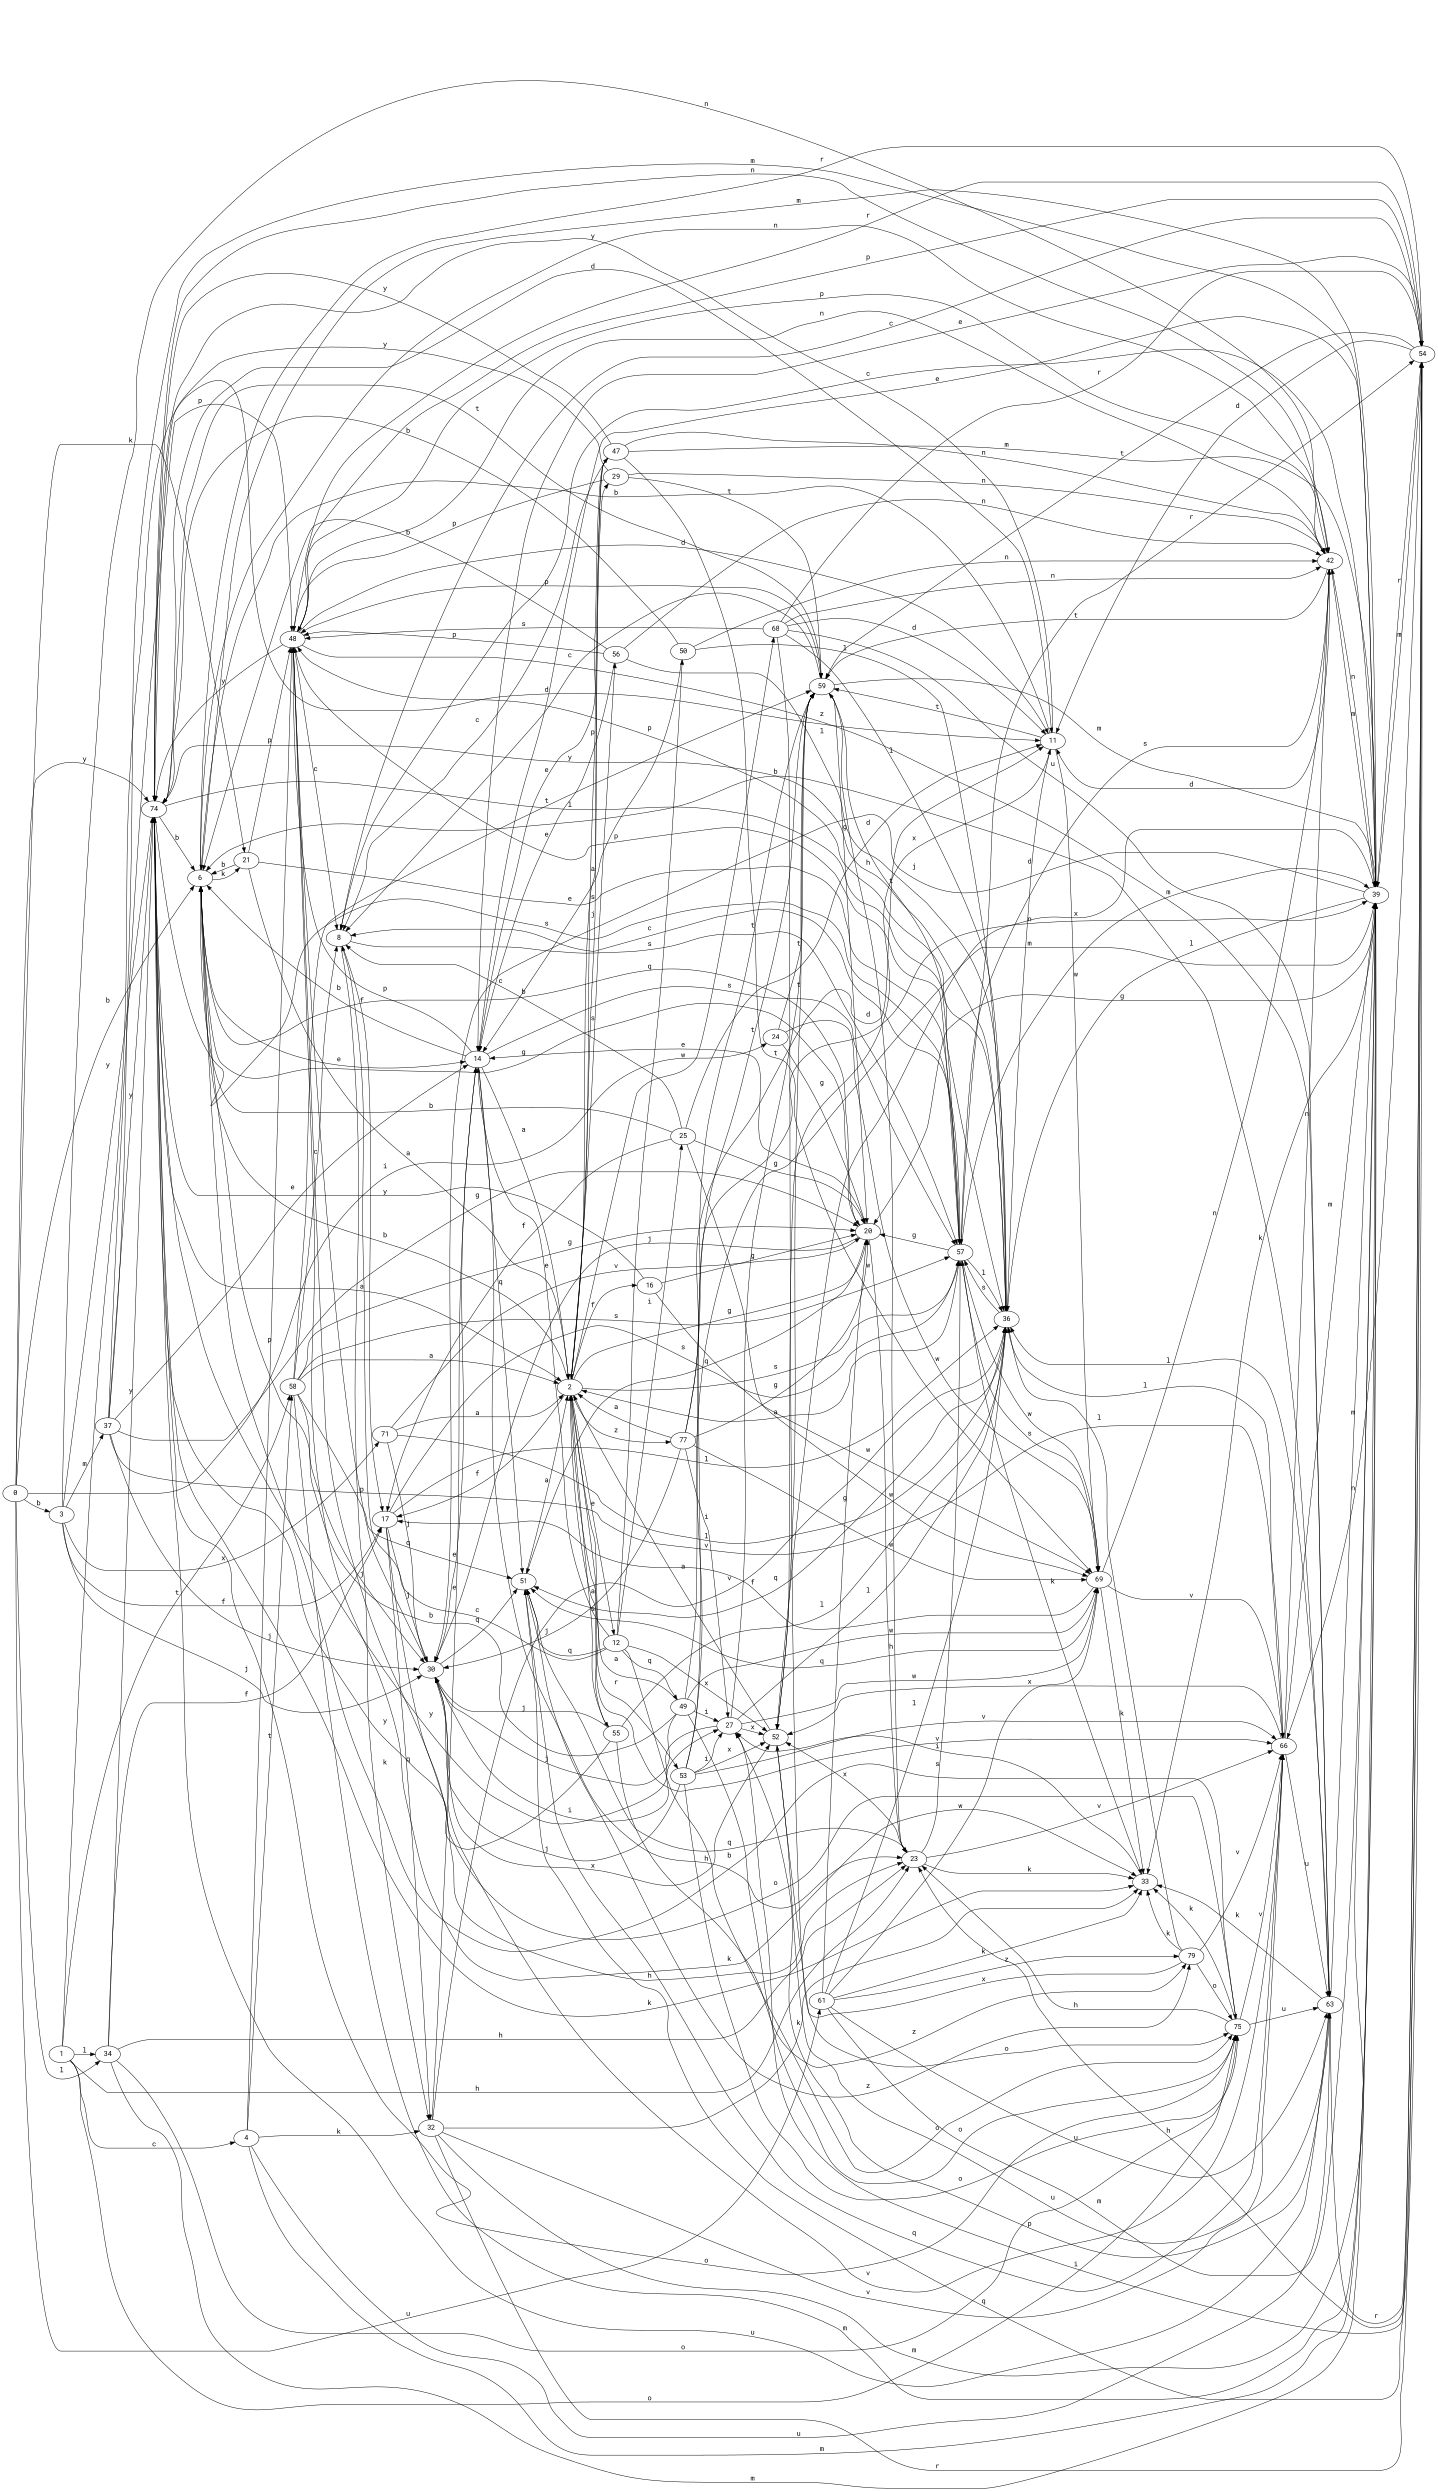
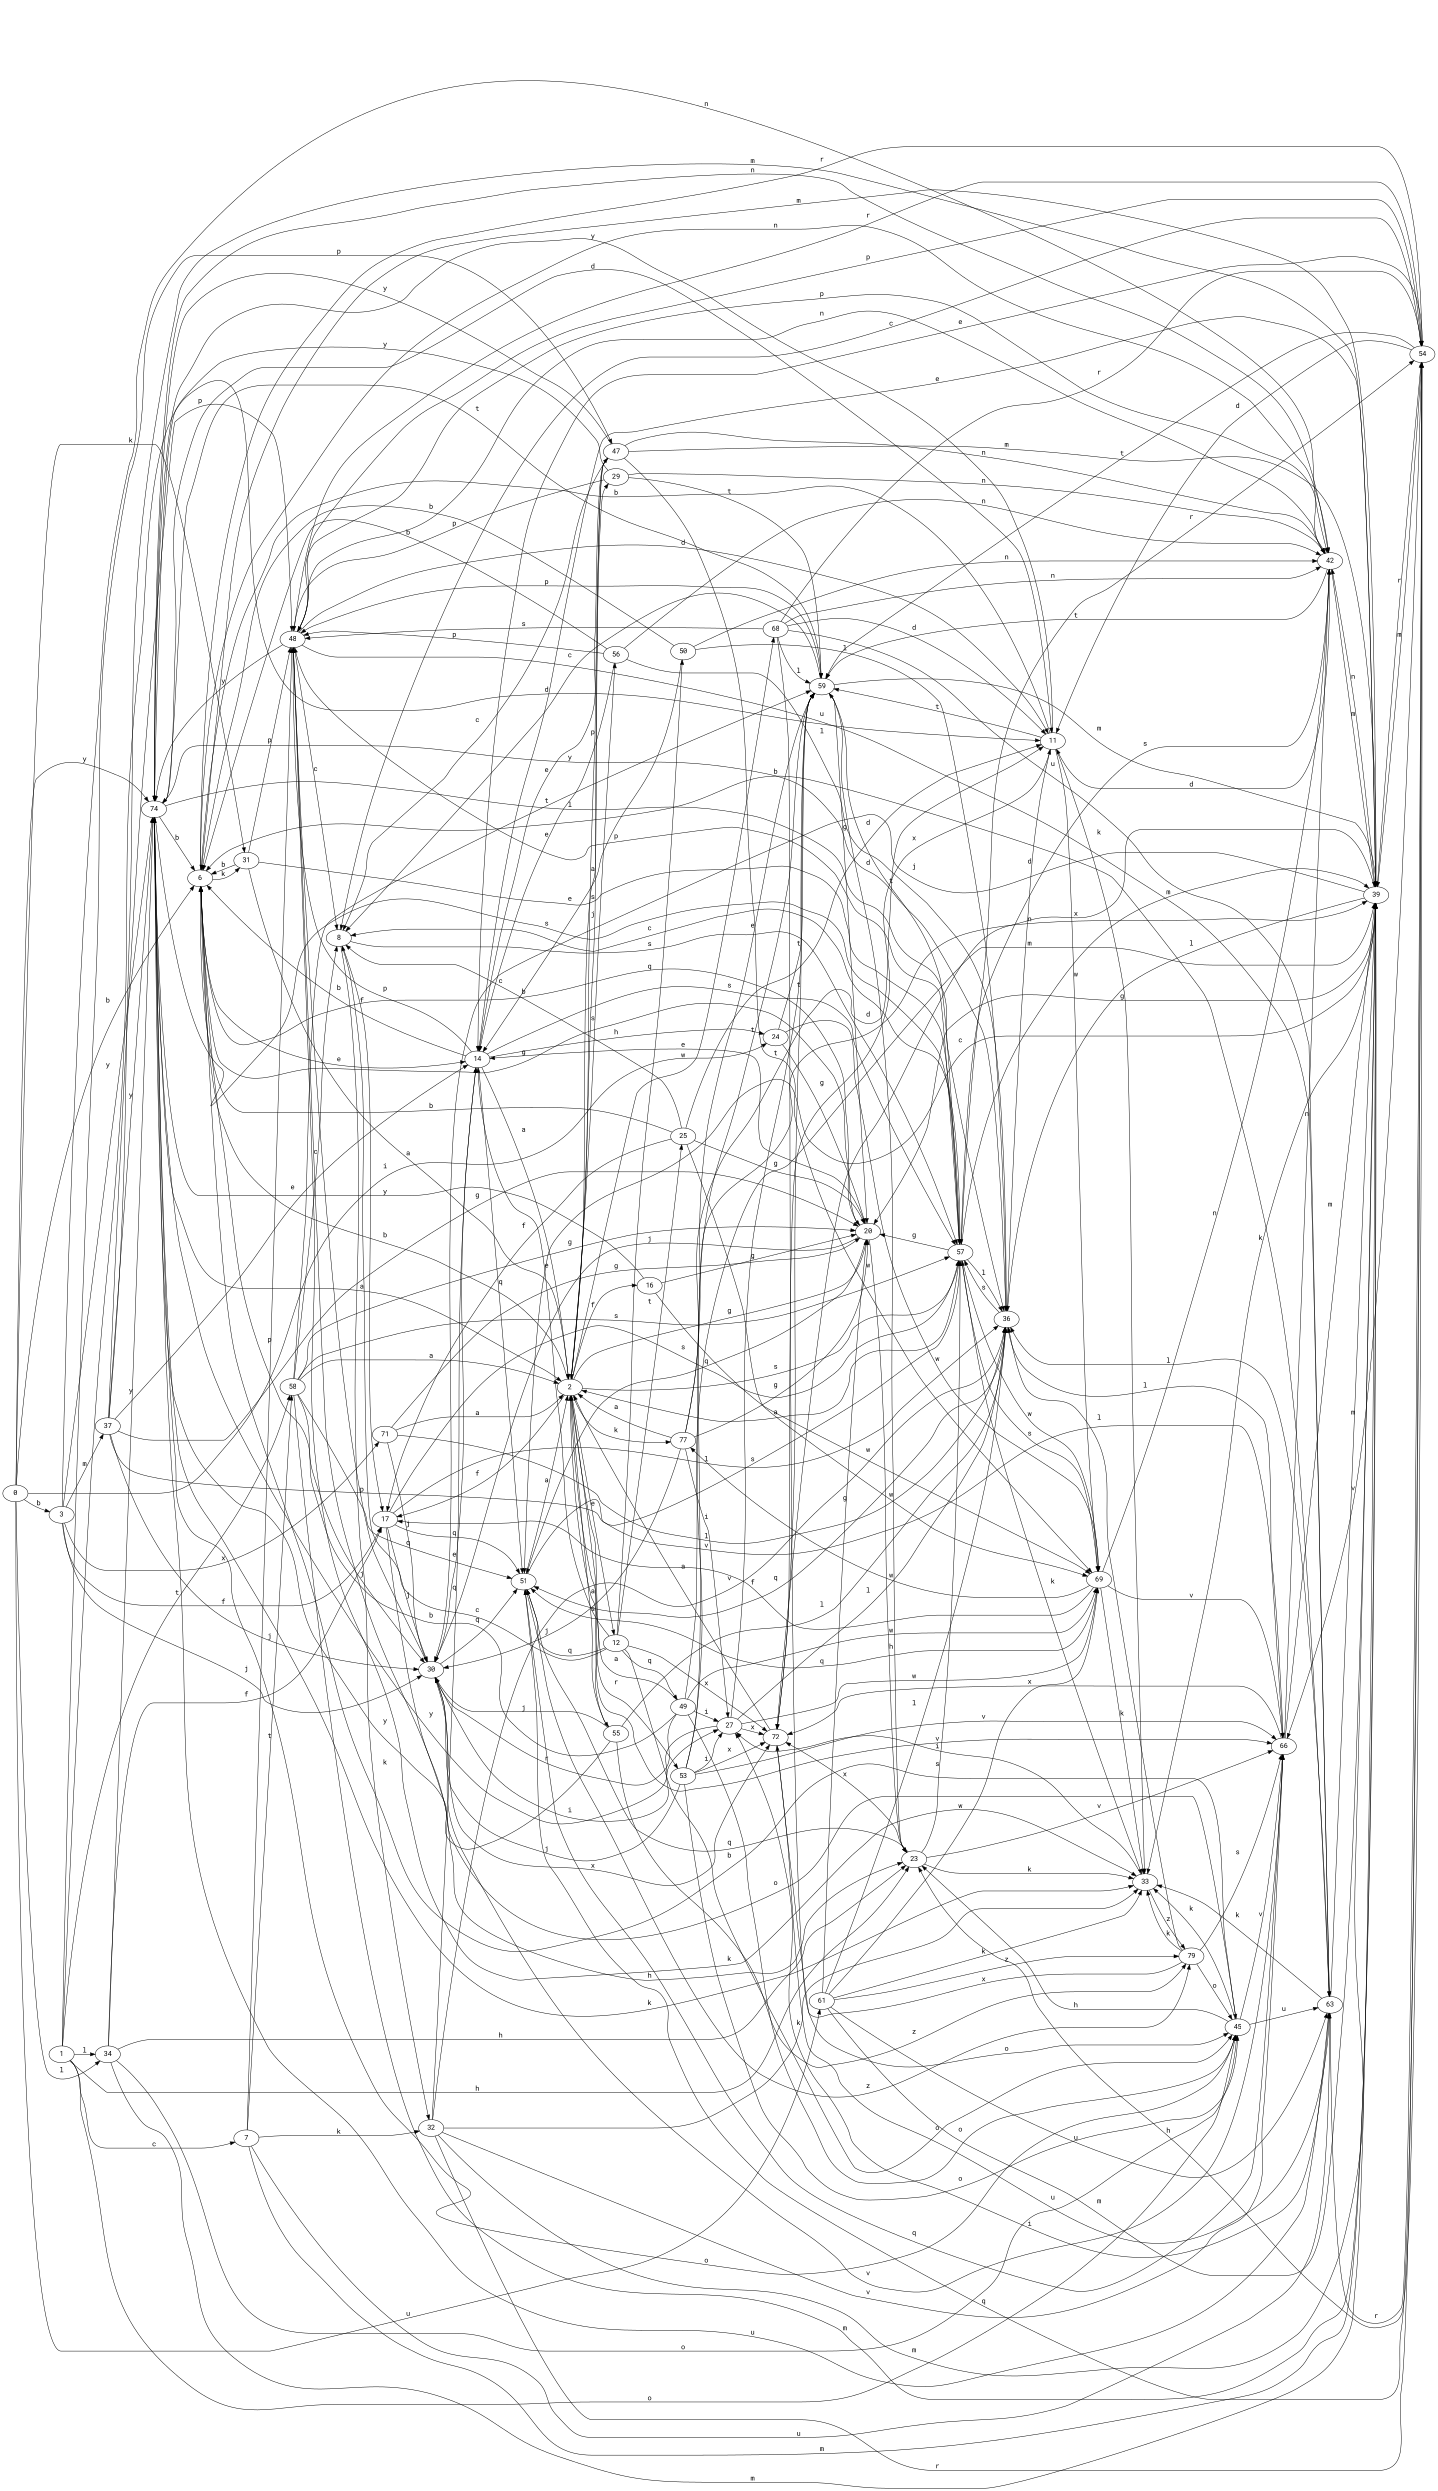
  strict digraph {
    fontname="Roboto Mono"
    rankdir=LR
    node [fontname="Roboto Mono"]
    edge [fontname="Roboto Mono"]
    0
    3
    6
    24
-   31 [label=21]
+   31
    34
    61
    74
    17
    30
    37
    42
    71
    20
    14
    39
    54
    59
    69
    2
    57
    48
    23
-   45 [label=75]
+   45
    63
    33
    36
    79
    11
    1
-   7 [label=4]
+   7
    47
    58
    32
-   72 [label=52]
+   72
    66
    51
    8
    12
    16
    29
    53
    55
    56
    68
    77
    25
    49
    50
    27
    0 -> 3 [label=b]
    0 -> 6 [label=b]
    0 -> 24 [label=i]
    0 -> 31 [label=k]
    0 -> 34 [label=l]
    0 -> 61 [label=u]
    0 -> 74 [label=y]
    3 -> 74 [label=y]
    3 -> 17 [label=f]
    3 -> 30 [label=j]
    3 -> 37 [label=m]
    3 -> 42 [label=n]
    3 -> 71 [label=x]
    6 -> 31 [label=k]
    6 -> 42 [label=n]
    6 -> 20 [label=g]
    6 -> 14 [label=e]
    6 -> 39 [label=m]
    6 -> 54 [label=r]
    24 -> 20 [label=g]
    24 -> 59 [label=t]
    24 -> 69 [label=w]
    31 -> 6 [label=b]
    31 -> 2 [label=a]
    31 -> 57 [label=s]
    31 -> 48 [label=p]
    34 -> 74 [label=y]
    34 -> 17 [label=f]
    34 -> 39 [label=m]
    34 -> 23 [label=h]
    34 -> 45 [label=o]
    61 -> 20 [label=g]
    61 -> 39 [label=m]
    61 -> 69 [label=w]
    61 -> 63 [label=u]
    61 -> 33 [label=k]
    61 -> 36 [label=l]
    61 -> 79 [label=z]
    74 -> 6 [label=b]
    74 -> 42 [label=n]
    74 -> 59 [label=t]
    74 -> 2 [label=a]
    74 -> 57 [label=s]
    74 -> 45 [label=o]
    74 -> 63 [label=u]
    74 -> 33 [label=k]
    74 -> 36 [label=l]
    74 -> 11 [label=d]
    17 -> 30 [label=j]
    17 -> 57 [label=s]
    17 -> 23 [label=h]
    17 -> 36 [label=l]
-   17 -> 32 [label=q]
+   17 -> 51 [label=q]
    30 -> 14 [label=e]
    30 -> 48 [label=p]
    30 -> 72 [label=x]
    30 -> 66 [label=v]
    30 -> 51 [label=q]
    30 -> 27 [label=i]
    37 -> 74 [label=y]
    37 -> 30 [label=j]
    37 -> 20 [label=g]
    37 -> 14 [label=e]
    37 -> 39 [label=m]
    37 -> 48 [label=p]
    37 -> 66 [label=v]
    42 -> 39 [label=m]
    42 -> 59 [label=t]
    42 -> 57 [label=s]
    42 -> 48 [label=p]
    42 -> 11 [label=d]
    71 -> 30 [label=j]
-   71 -> 20 [label=v]
+   71 -> 20 [label=g]
    71 -> 2 [label=a]
    71 -> 36 [label=l]
    20 -> 6 [label=b]
    20 -> 30 [label=j]
    20 -> 14 [label=e]
    20 -> 23 [label=h]
    20 -> 51 [label=q]
    14 -> 6 [label=b]
    14 -> 2 [label=a]
    14 -> 57 [label=s]
    14 -> 48 [label=p]
-   14 -> 23 [label=h]
+   14 -> 24 [label=h]
    14 -> 51 [label=q]
    39 -> 30 [label=j]
    39 -> 42 [label=n]
    39 -> 20 [label=g]
    39 -> 14 [label=e]
    39 -> 54 [label=r]
    39 -> 33 [label=k]
    39 -> 36 [label=l]
    39 -> 72 [label=x]
-   39 -> 8 [label=c]
+   39 -> 51 [label=c]
    54 -> 14 [label=e]
    54 -> 39 [label=m]
    54 -> 59 [label=t]
    54 -> 48 [label=p]
    54 -> 23 [label=h]
    54 -> 11 [label=d]
-   54 -> 66 [label=n]
+   54 -> 66 [label=v]
    54 -> 51 [label=q]
    54 -> 8 [label=c]
-   54 -> 27 [label=i]
    59 -> 20 [label=g]
    59 -> 39 [label=m]
    59 -> 48 [label=p]
-   59 -> 23 [label=h]
+   59 -> 23 [label=d]
    59 -> 8 [label=c]
    69 -> 17 [label=f]
    69 -> 42 [label=n]
    69 -> 57 [label=s]
    69 -> 33 [label=k]
    69 -> 66 [label=v]
    69 -> 51 [label=q]
    2 -> 6 [label=b]
    2 -> 17 [label=f]
    2 -> 20 [label=g]
    2 -> 57 [label=s]
    2 -> 47 [label=p]
    2 -> 66 [label=v]
    2 -> 12 [label=e]
    2 -> 16 [label=f]
    2 -> 29 [label=j]
    2 -> 53 [label=r]
    2 -> 55 [label=s]
    2 -> 56 [label=s]
    2 -> 68 [label=w]
-   2 -> 77 [label=z]
+   2 -> 77 [label=k]
    57 -> 20 [label=g]
    57 -> 39 [label=m]
    57 -> 54 [label=r]
    57 -> 59 [label=t]
    57 -> 69 [label=w]
    57 -> 2 [label=a]
    57 -> 48 [label=p]
    57 -> 33 [label=k]
    57 -> 36 [label=l]
    57 -> 8 [label=c]
    48 -> 74 [label=y]
    48 -> 42 [label=n]
    48 -> 54 [label=r]
    48 -> 45 [label=o]
-   48 -> 63 [label=z]
+   48 -> 63 [label=u]
    48 -> 33 [label=k]
    48 -> 11 [label=d]
    48 -> 8 [label=c]
    23 -> 57 [label=s]
    23 -> 33 [label=k]
    23 -> 72 [label=x]
    23 -> 66 [label=v]
    23 -> 51 [label=q]
    45 -> 6 [label=b]
    45 -> 23 [label=h]
    45 -> 63 [label=u]
    45 -> 33 [label=k]
    45 -> 66 [label=v]
    63 -> 6 [label=b]
    63 -> 39 [label=m]
    63 -> 54 [label=r]
    63 -> 33 [label=k]
    63 -> 36 [label=l]
-   63 -> 27 [label=p]
+   63 -> 27 [label=i]
+   33 -> 79 [label=z]
    33 -> 27 [label=i]
    36 -> 74 [label=y]
    36 -> 57 [label=s]
-   36 -> 48 [label=p]
    36 -> 11 [label=d]
    36 -> 51 [label=q]
    79 -> 45 [label=o]
    79 -> 33 [label=k]
    79 -> 36 [label=l]
    79 -> 72 [label=x]
-   79 -> 66 [label=v]
+   79 -> 66 [label=s]
    11 -> 6 [label=b]
    11 -> 74 [label=y]
    11 -> 59 [label=t]
    11 -> 69 [label=w]
+   11 -> 33 [label=k]
    11 -> 72 [label=x]
    1 -> 34 [label=l]
    1 -> 23 [label=h]
    1 -> 45 [label=o]
    1 -> 11 [label=d]
    1 -> 7 [label=c]
+   1 -> 47 [label=p]
    1 -> 58 [label=t]
    7 -> 39 [label=m]
    7 -> 48 [label=p]
    7 -> 63 [label=u]
    7 -> 58 [label=t]
    7 -> 32 [label=k]
    47 -> 74 [label=y]
    47 -> 42 [label=n]
    47 -> 14 [label=e]
    47 -> 39 [label=m]
    47 -> 69 [label=w]
    47 -> 2 [label=a]
    47 -> 8 [label=c]
    58 -> 30 [label=j]
    58 -> 20 [label=g]
    58 -> 39 [label=m]
    58 -> 59 [label=t]
    58 -> 2 [label=a]
    58 -> 57 [label=s]
    58 -> 51 [label=q]
    58 -> 8 [label=c]
-   32 -> 14 [label=e]
+   32 -> 14 [label=q]
    32 -> 39 [label=m]
    32 -> 54 [label=r]
    32 -> 33 [label=k]
    32 -> 36 [label=v]
    32 -> 66 [label=v]
    72 -> 59 [label=t]
    72 -> 2 [label=a]
    72 -> 63 [label=u]
    66 -> 42 [label=n]
    66 -> 39 [label=m]
-   66 -> 63 [label=u]
    66 -> 36 [label=l]
    66 -> 72 [label=x]
    66 -> 51 [label=q]
    51 -> 2 [label=a]
+   51 -> 57 [label=s]
    51 -> 79 [label=z]
    8 -> 17 [label=f]
    8 -> 57 [label=s]
    8 -> 32 [label=k]
    12 -> 14 [label=e]
    12 -> 45 [label=o]
    12 -> 72 [label=x]
    12 -> 51 [label=q]
    12 -> 8 [label=c]
-   12 -> 25 [label=i]
+   12 -> 25 [label=t]
    12 -> 49 [label=q]
    12 -> 50 [label=q]
    16 -> 74 [label=y]
    16 -> 20 [label=g]
    16 -> 69 [label=w]
    29 -> 74 [label=y]
    29 -> 42 [label=n]
    29 -> 59 [label=t]
    29 -> 48 [label=p]
    53 -> 30 [label=j]
    53 -> 39 [label=m]
    53 -> 59 [label=t]
    53 -> 45 [label=o]
    53 -> 72 [label=x]
    53 -> 66 [label=v]
    53 -> 27 [label=i]
    55 -> 74 [label=y]
    55 -> 30 [label=j]
    55 -> 2 [label=a]
    55 -> 36 [label=l]
    55 -> 79 [label=z]
    56 -> 6 [label=b]
    56 -> 42 [label=n]
    56 -> 14 [label=e]
    56 -> 48 [label=p]
    56 -> 36 [label=l]
    68 -> 42 [label=n]
    68 -> 54 [label=r]
    68 -> 48 [label=s]
    68 -> 45 [label=o]
    68 -> 63 [label=u]
-   68 -> 36 [label=l]
+   68 -> 59 [label=l]
    68 -> 11 [label=d]
    77 -> 30 [label=j]
    77 -> 20 [label=g]
-   77 -> 59 [label=t]
-   77 -> 69 [label=w]
+   77 -> 59 [label=e]
+   69 -> 77 [label=w]
    77 -> 2 [label=a]
    77 -> 11 [label=d]
    77 -> 27 [label=i]
    25 -> 6 [label=b]
    25 -> 17 [label=f]
    25 -> 20 [label=g]
    25 -> 69 [label=w]
    25 -> 11 [label=d]
    25 -> 8 [label=c]
    49 -> 6 [label=b]
-   49 -> 30 [label=j]
+   49 -> 30 [label=r]
    49 -> 39 [label=n]
    49 -> 69 [label=w]
    49 -> 2 [label=a]
    49 -> 45 [label=o]
    49 -> 27 [label=i]
-   50 -> 74 [label=b]
+   50 -> 6 [label=b]
    50 -> 42 [label=n]
    50 -> 14 [label=e]
    50 -> 36 [label=l]
    27 -> 74 [label=y]
    27 -> 59 [label=t]
    27 -> 69 [label=w]
    27 -> 36 [label=l]
    27 -> 72 [label=x]
  }
